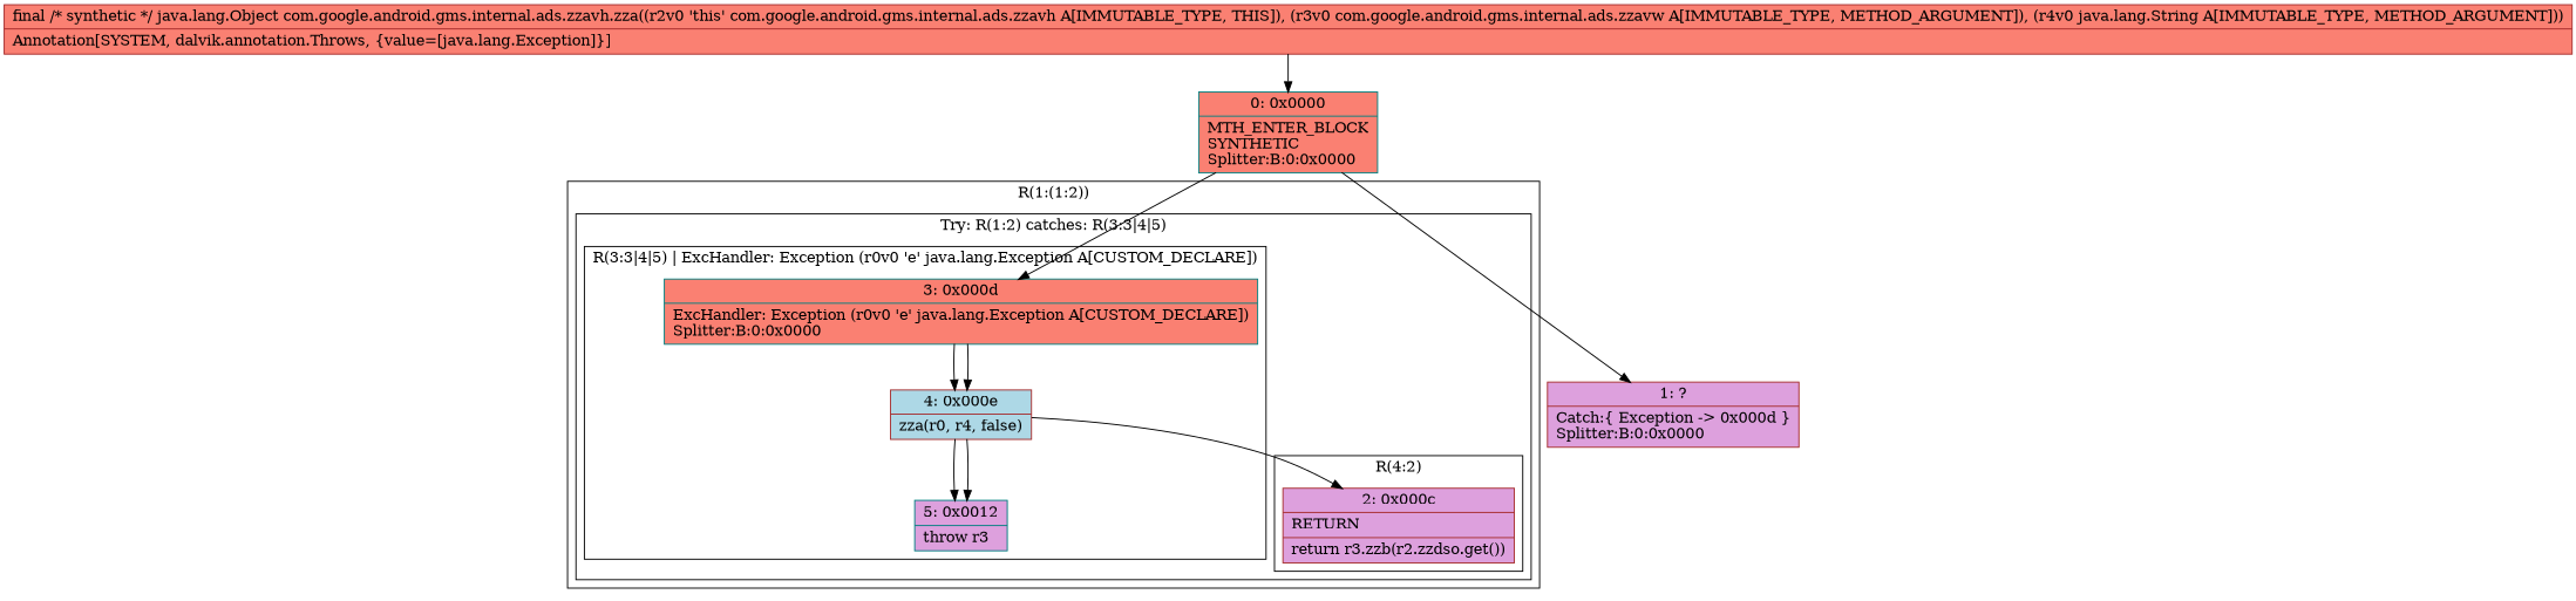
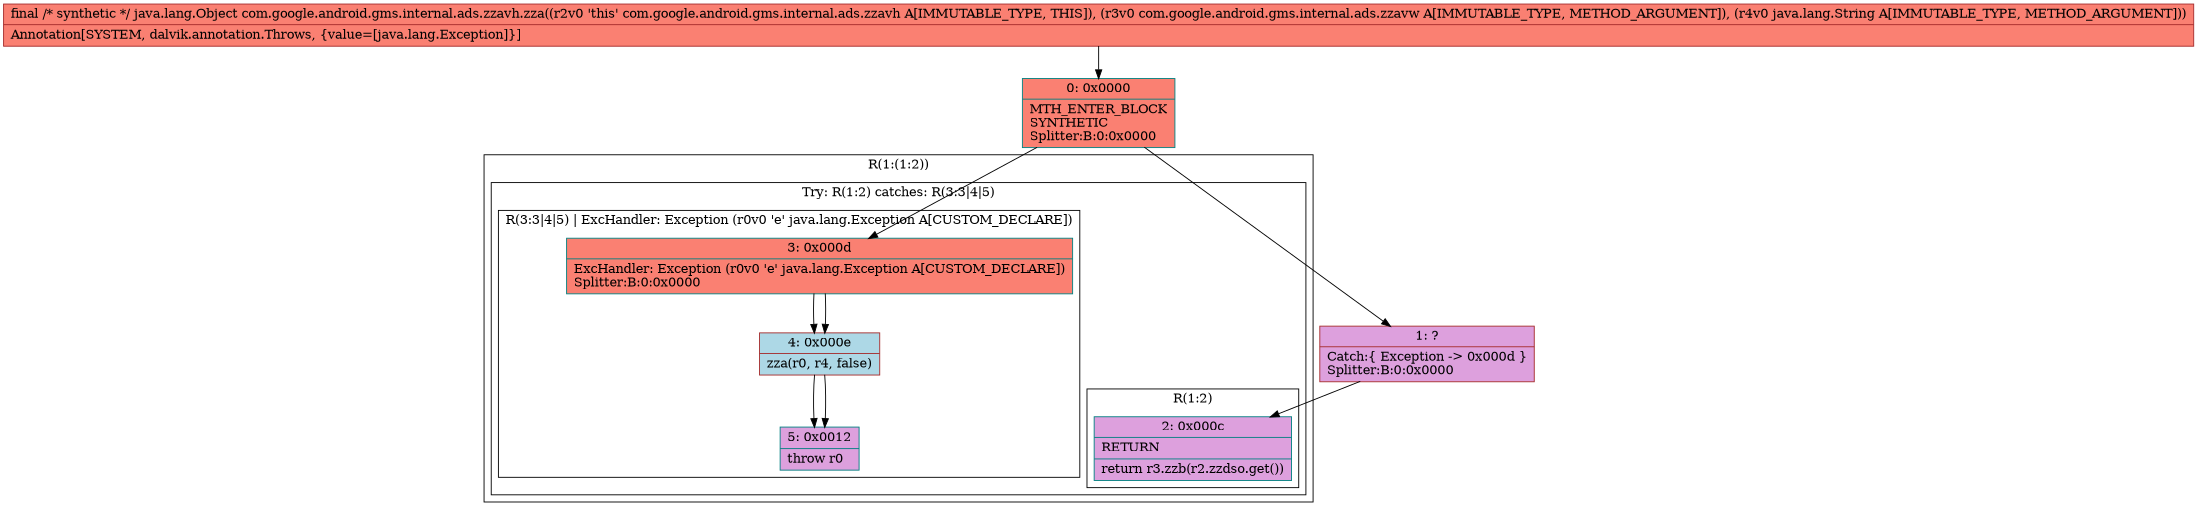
  digraph {
    fontname="DejaVu Serif"
    node [color=brown fillcolor=plum fontname="DejaVu Serif" shape=record style=filled]
    edge [fontname="DejaVu Serif"]
-   n1 [label="{2\:\ 0x000c|RETURN\l|return r3.zzb(r2.zzdso.get())\l}"]
+   n1 [color=teal label="{2\:\ 0x000c|RETURN\l|return r3.zzb(r2.zzdso.get())\l}"]
    n2 [color=teal fillcolor=salmon label="{3\:\ 0x000d|ExcHandler: Exception (r0v0 'e' java.lang.Exception A[CUSTOM_DECLARE])\lSplitter:B:0:0x0000\l}"]
    n3 [fillcolor=lightblue label="{4\:\ 0x000e|zza(r0, r4, false)\l}"]
-   n4 [color=teal label="{5\:\ 0x0012|throw r3\l}"]
+   n4 [color=teal label="{5\:\ 0x0012|throw r0\l}"]
    n5 [color=teal fillcolor=salmon label="{0\:\ 0x0000|MTH_ENTER_BLOCK\lSYNTHETIC\lSplitter:B:0:0x0000\l}"]
    n6 [label="{1\:\ ?|Catch:\{ Exception \-\> 0x000d \}\lSplitter:B:0:0x0000\l}"]
    n7 [fillcolor=salmon label="{final \/* synthetic *\/ java.lang.Object com.google.android.gms.internal.ads.zzavh.zza((r2v0 'this' com.google.android.gms.internal.ads.zzavh A[IMMUTABLE_TYPE, THIS]), (r3v0 com.google.android.gms.internal.ads.zzavw A[IMMUTABLE_TYPE, METHOD_ARGUMENT]), (r4v0 java.lang.String A[IMMUTABLE_TYPE, METHOD_ARGUMENT]))  | Annotation[SYSTEM, dalvik.annotation.Throws, \{value=[java.lang.Exception]\}]\l}"]
    subgraph cluster_1 {
      label="R(1:(1:2))"
      subgraph cluster_2 {
        label="Try: R(1:2) catches: R(3:3|4|5)"
        subgraph cluster_3 {
-         label="R(4:2)"
+         label="R(1:2)"
          n1
        }
        subgraph cluster_4 {
          label="R(3:3|4|5) | ExcHandler: Exception (r0v0 'e' java.lang.Exception A[CUSTOM_DECLARE])\l"
          n2
          n3
          n4
        }
      }
    }
    subgraph cluster_5 {
      label="R(3:3|4|5) | ExcHandler: Exception (r0v0 'e' java.lang.Exception A[CUSTOM_DECLARE])\l"
    }
    n2 -> n3
    n2 -> n3
    n3 -> n4
    n3 -> n4
    n5 -> n2
    n5 -> n6
-   n3 -> n1
+   n6 -> n1
    n7 -> n5
  }
